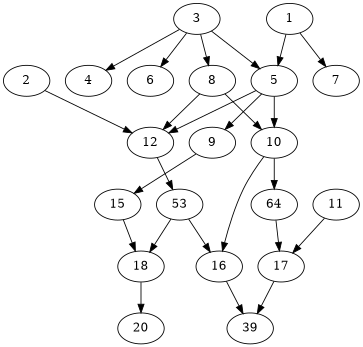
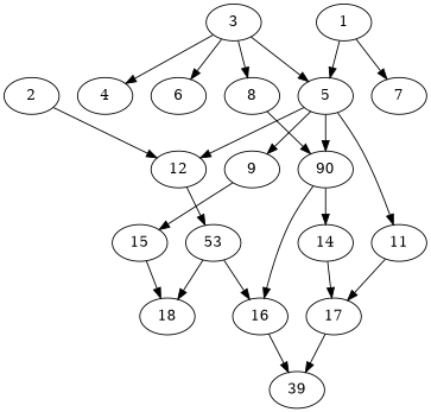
  digraph {
    node [alpha=0.16]
    1 [alpha=0.14 expect_size=25755648]
    5 [expect_size=47193088]
    7 [alpha=0.09 expect_size=38725632]
    4 [alpha=0.17 expect_size=25553920]
    9 [alpha=0.12 expect_size=35737600]
-   10 [alpha=0.19 expect_size=12894208]
+   10 [alpha=0.19 expect_size=12894208 label=90]
    11 [alpha=0.11 expect_size=24427520]
    12 [alpha=0.18 expect_size=9876480]
    15 [alpha=0.03 expect_size=32602112]
-   14 [alpha=0.13 expect_size=38740992 label=64]
+   14 [alpha=0.13 expect_size=38740992]
    16 [alpha=0.00 expect_size=22482944]
    17 [alpha=0.04 expect_size=31036416]
    n13 [alpha=0.06 expect_size=48662528 label=53]
    2 [expect_size=45962240]
    8 [alpha=0.12 expect_size=10311680]
    3 [expect_size=47869952]
    6 [alpha=0.04 expect_size=13064192]
    18 [alpha=0.10 expect_size=52158464]
    n19 [alpha=0.04 expect_size=33946624 label=39]
-   20 [alpha=0.06 expect_size=13910016]
    1 -> 5
    1 -> 7
    5 -> 9
    5 -> 10
+   5 -> 11
    5 -> 12
    9 -> 15
    10 -> 14
    10 -> 16
    11 -> 17
    12 -> n13
    15 -> 18
    14 -> 17
    16 -> n19
    17 -> n19
    n13 -> 16
    n13 -> 18
    2 -> 12
    8 -> 10
-   8 -> 12
    3 -> 5
    3 -> 4
    3 -> 8
    3 -> 6
-   18 -> 20
  }
